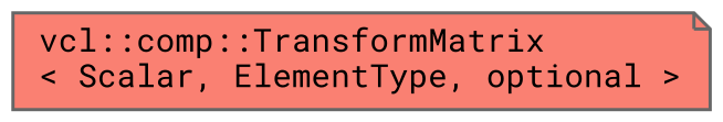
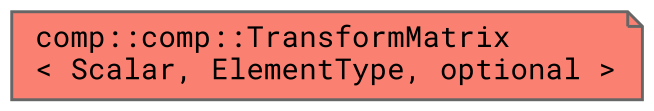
  digraph {
    rankdir=TB
    fontname="Roboto Mono"
-   n1 [color=grey40 fillcolor=salmon fontname="Roboto Mono" fontsize=10 height=0.2 label="vcl::comp::TransformMatrix\l\< Scalar, ElementType, optional \>" shape=note style=filled width=0.4]
+   n1 [color=grey40 fillcolor=salmon fontname="Roboto Mono" fontsize=10 height=0.2 label="comp::comp::TransformMatrix\l\< Scalar, ElementType, optional \>" shape=note style=filled width=0.4]
  }
